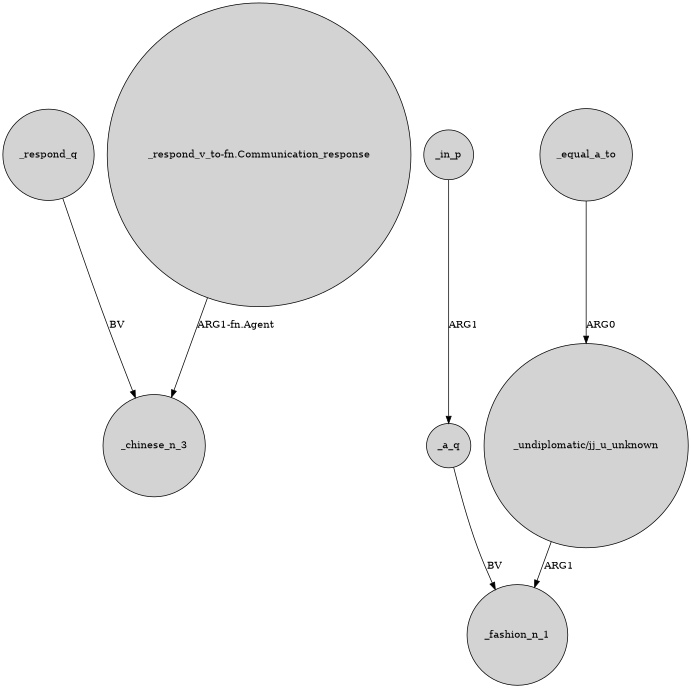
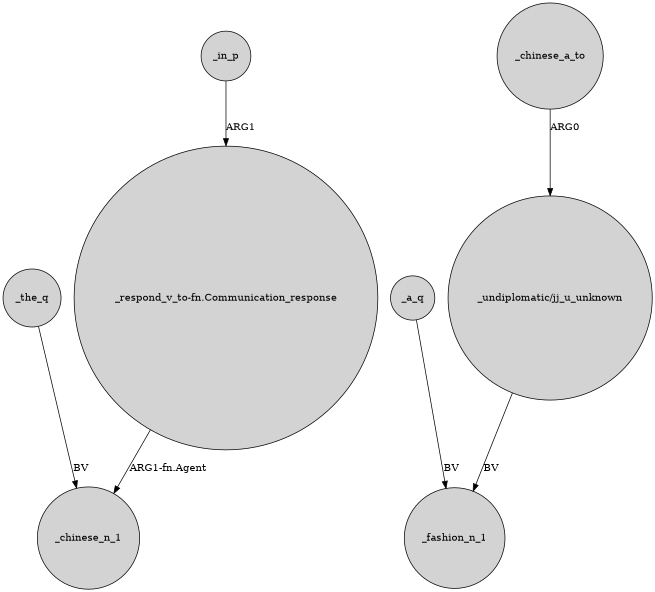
  digraph {
    node [shape=circle style=filled]
-   _the_q [label=_respond_q]
-   _chinese_n_1 [label=_chinese_n_3]
+   _the_q
+   _chinese_n_1
    "_undiplomatic/jj_u_unknown"
    _fashion_n_1
    _in_p
    "_respond_v_to-fn.Communication_response"
-   _equal_a_to
+   _equal_a_to [label=_chinese_a_to]
    _a_q
    _the_q -> _chinese_n_1 [label=BV]
-   "_undiplomatic/jj_u_unknown" -> _fashion_n_1 [label=ARG1]
-   _in_p -> _a_q [label=ARG1]
+   "_undiplomatic/jj_u_unknown" -> _fashion_n_1 [label=BV]
+   _in_p -> "_respond_v_to-fn.Communication_response" [label=ARG1]
    "_respond_v_to-fn.Communication_response" -> _chinese_n_1 [label="ARG1-fn.Agent"]
    _equal_a_to -> "_undiplomatic/jj_u_unknown" [label=ARG0]
    _a_q -> _fashion_n_1 [label=BV]
  }
